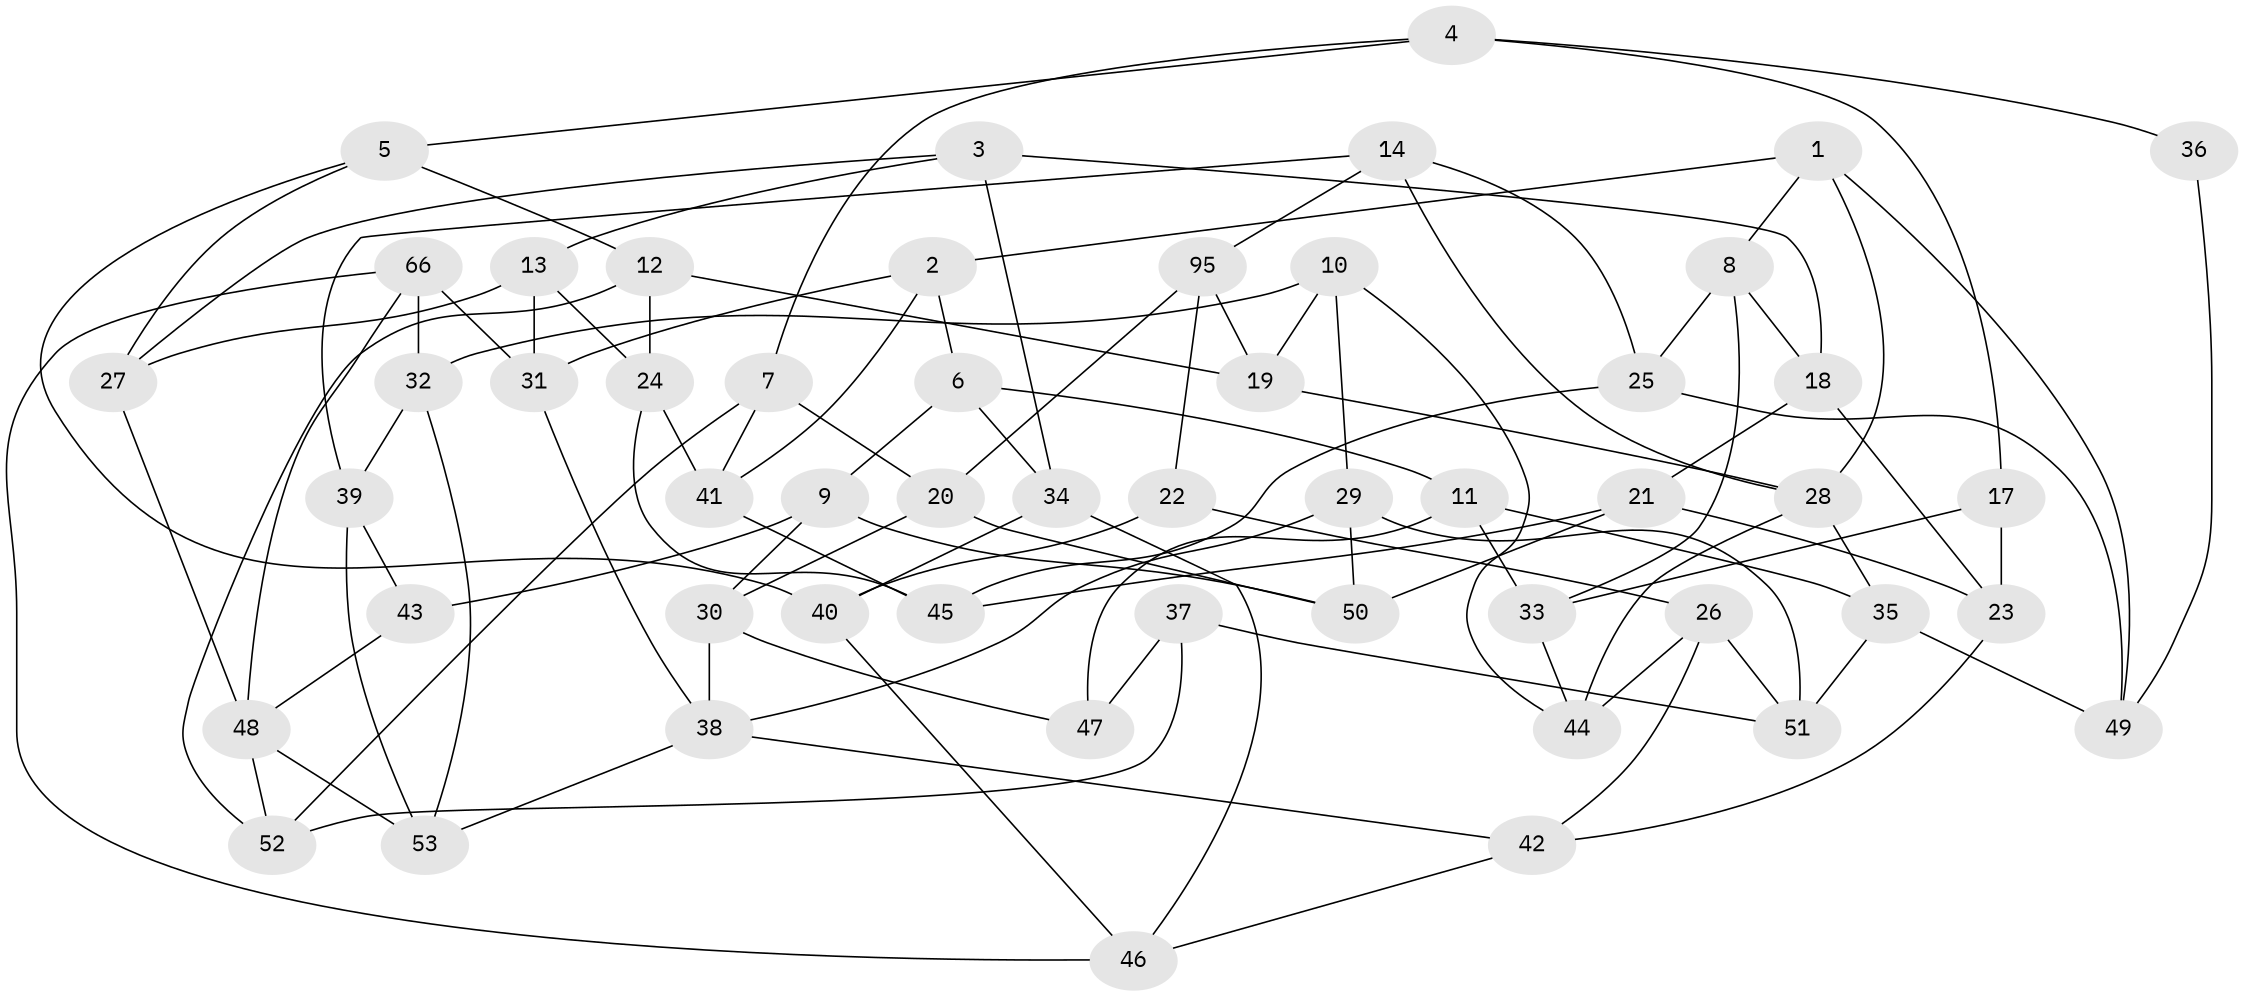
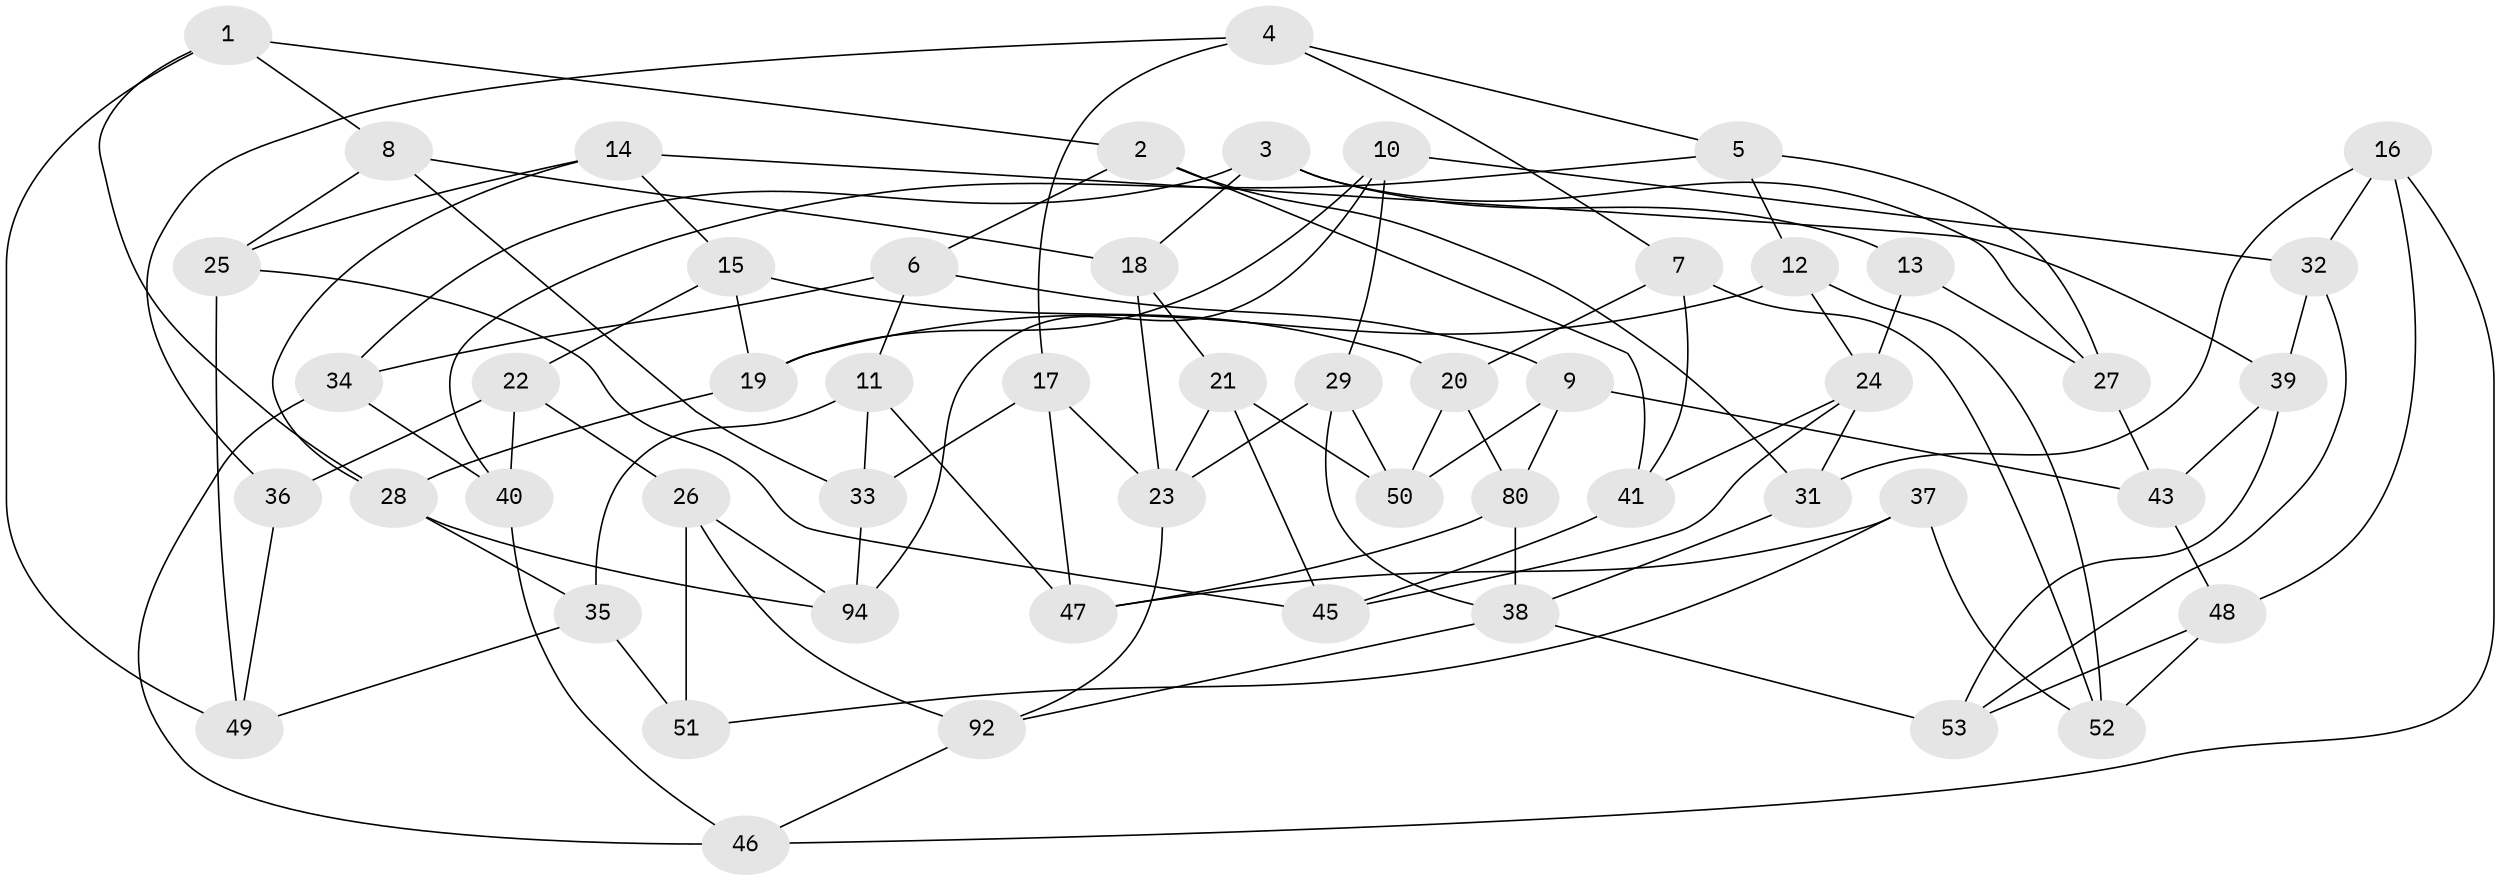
  graph {
    fontname="IBM Plex Mono"
    node [color=gray90 fontname="IBM Plex Mono" style=filled]
    edge [fontname="IBM Plex Mono"]
    1
    2
    8
    49
    28
    6
    31
    41
    18
    25
    33
    36
    34
    9
    11
    38
    45
    3
    13
    27
    24
    23
    21
    43
    40
    46
    4
    5
    7
    17
    12
    20
    52
    47
    19
-   30
+   30 [label=80]
    50
    35
-   44
+   44 [label=94]
    48
    10
    29
    32
    51
    39
    53
    14
-   15 [label=95]
+   15
    22
    26
-   16 [label=66]
-   42
+   16
+   42 [label=92]
    37
    1 -- 2
    1 -- 8
    1 -- 49
    1 -- 28
    2 -- 6
    2 -- 31
    2 -- 41
    8 -- 18
    8 -- 25
    8 -- 33
    28 -- 35
    28 -- 44
    6 -- 34
    6 -- 9
    6 -- 11
    31 -- 38
    41 -- 45
    18 -- 23
    18 -- 21
    25 -- 49
    25 -- 45
    33 -- 44
    36 -- 49
    34 -- 40
    34 -- 46
    9 -- 43
    9 -- 30
    9 -- 50
    11 -- 33
    11 -- 47
    11 -- 35
    38 -- 53
    38 -- 42
    3 -- 18
    3 -- 34
    3 -- 13
    3 -- 27
-   13 -- 31
+   24 -- 31
    13 -- 27
    13 -- 24
-   27 -- 48
+   27 -- 43
    24 -- 41
    24 -- 45
    23 -- 42
    21 -- 45
    21 -- 23
    21 -- 50
    43 -- 48
    40 -- 46
    4 -- 36
    4 -- 5
    4 -- 7
    4 -- 17
    5 -- 27
    5 -- 40
    5 -- 12
    7 -- 41
    7 -- 20
    7 -- 52
    17 -- 33
    17 -- 23
+   17 -- 47
    12 -- 24
    12 -- 52
    12 -- 19
    20 -- 30
    20 -- 50
    19 -- 28
    30 -- 38
    30 -- 47
    35 -- 49
    35 -- 51
    48 -- 52
    48 -- 53
    10 -- 19
    10 -- 44
    10 -- 29
    10 -- 32
    29 -- 38
    29 -- 50
-   29 -- 51
+   29 -- 23
    32 -- 39
    32 -- 53
    39 -- 43
    39 -- 53
    14 -- 28
    14 -- 25
    14 -- 39
    14 -- 15
    15 -- 20
    15 -- 19
    15 -- 22
+   22 -- 36
    22 -- 40
    22 -- 26
    26 -- 44
    26 -- 51
    26 -- 42
    16 -- 31
    16 -- 46
    16 -- 48
    16 -- 32
    42 -- 46
    37 -- 52
    37 -- 47
    37 -- 51
  }
